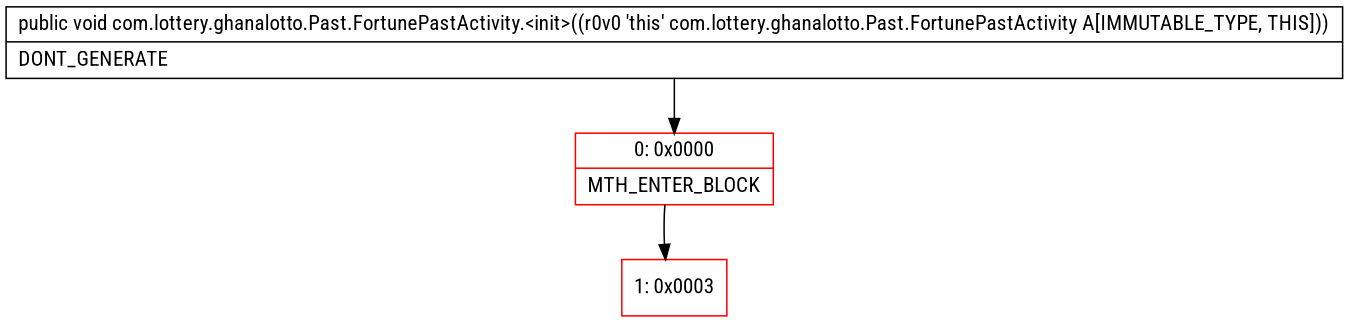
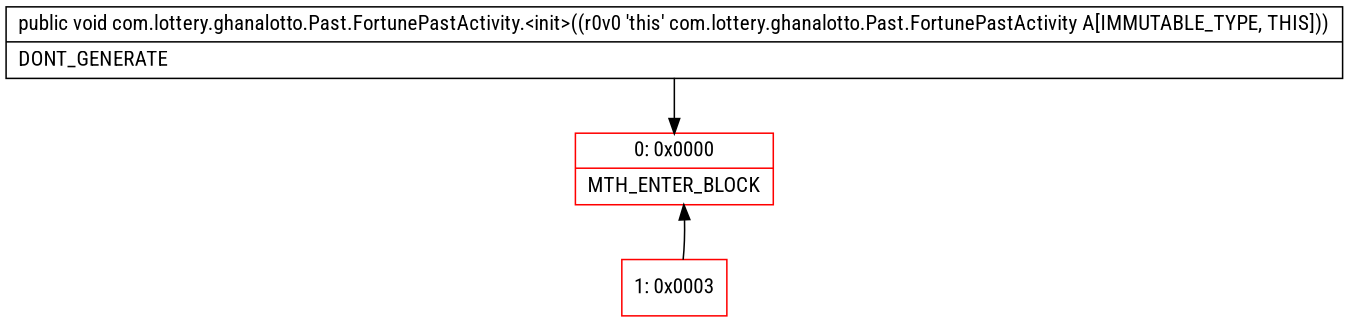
  digraph {
    fontname="Roboto Condensed"
    node [color=red shape=record fontname="Roboto Condensed"]
    edge [fontname="Roboto Condensed"]
    n1 [label="{0\:\ 0x0000|MTH_ENTER_BLOCK\l}"]
    n2 [label="{1\:\ 0x0003}"]
    n3 [label="{public void com.lottery.ghanalotto.Past.FortunePastActivity.\<init\>((r0v0 'this' com.lottery.ghanalotto.Past.FortunePastActivity A[IMMUTABLE_TYPE, THIS]))  | DONT_GENERATE\l}" color=""]
    subgraph cluster_1 {
      label="R(0)"
    }
-   n1 -> n2
+   n2 -> n1
    n3 -> n1
  }
